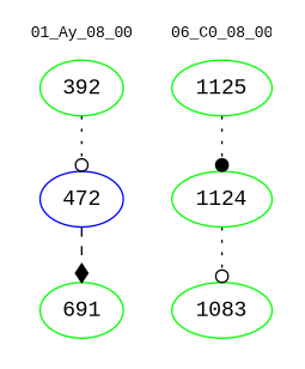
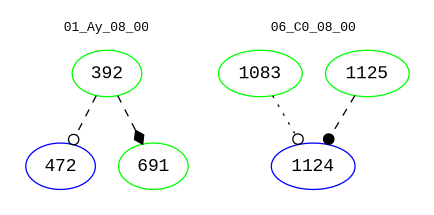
  digraph {
    fontname="Liberation Mono"
    node [color=green fontname="Liberation Mono"]
    edge [arrowhead=odot color=black fontname="Liberation Mono" style=dashed]
    n1 [label=392]
    n2 [color=blue label=472]
    n3 [label=691]
    n4 [label=1125]
-   n5 [label=1124]
+   n5 [color=blue label=1124]
    n6 [label=1083]
    subgraph cluster_1 {
      color=white
      fontsize=10
      label="01_Ay_08_00"
      n1
      n2
      n3
    }
    subgraph cluster_2 {
      color=white
      fontsize=10
      label="06_C0_08_00"
      n4
      n5
      n6
    }
-   n1 -> n2 [style=dotted]
-   n2 -> n3 [arrowhead=diamond]
-   n4 -> n5 [arrowhead=dot style=dotted]
-   n5 -> n6 [style=dotted]
+   n1 -> n2
+   n1 -> n3 [arrowhead=diamond]
+   n4 -> n5 [arrowhead=dot]
+   n6 -> n5 [style=dotted]
  }
